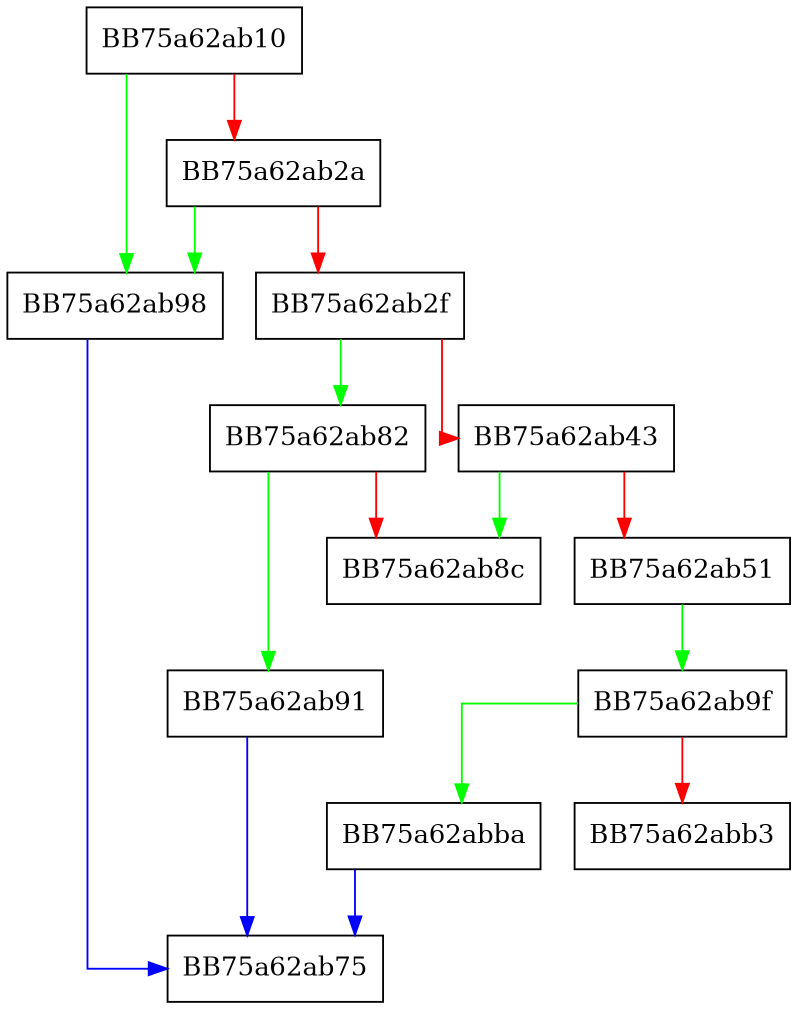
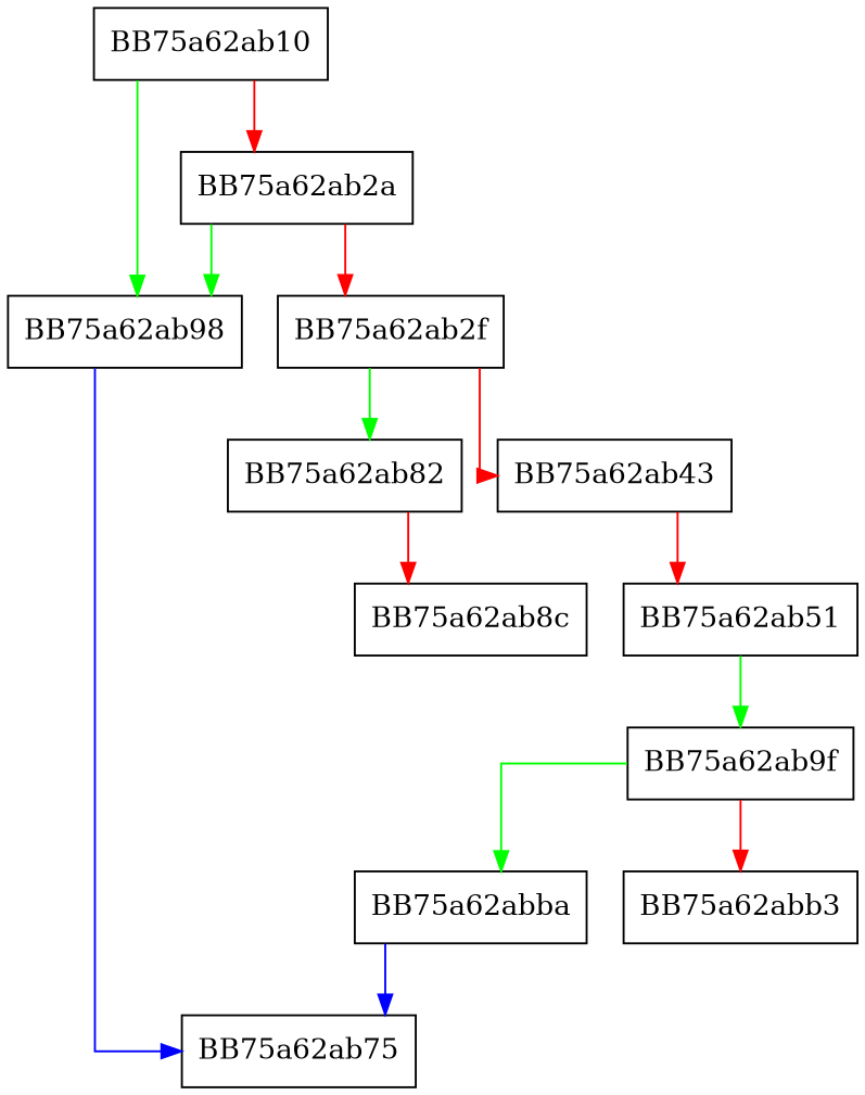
  digraph {
    splines=ortho
    node [shape=box]
    edge [color=green]
    BB75a62ab10
    BB75a62ab98
    BB75a62ab2a
    BB75a62ab75
    BB75a62ab2f
    BB75a62ab82
    BB75a62ab43
    BB75a62ab8c
-   BB75a62ab91
    BB75a62ab51
    BB75a62ab9f
    BB75a62abba
    BB75a62abb3
    BB75a62ab10 -> BB75a62ab98
    BB75a62ab10 -> BB75a62ab2a [color=red]
    BB75a62ab98 -> BB75a62ab75 [color=blue]
    BB75a62ab2a -> BB75a62ab98
    BB75a62ab2a -> BB75a62ab2f [color=red]
    BB75a62ab2f -> BB75a62ab82
    BB75a62ab2f -> BB75a62ab43 [color=red]
    BB75a62ab82 -> BB75a62ab8c [color=red]
-   BB75a62ab82 -> BB75a62ab91
-   BB75a62ab43 -> BB75a62ab8c
    BB75a62ab43 -> BB75a62ab51 [color=red]
-   BB75a62ab91 -> BB75a62ab75 [color=blue]
    BB75a62ab51 -> BB75a62ab9f
    BB75a62ab9f -> BB75a62abba
    BB75a62ab9f -> BB75a62abb3 [color=red]
    BB75a62abba -> BB75a62ab75 [color=blue]
  }
